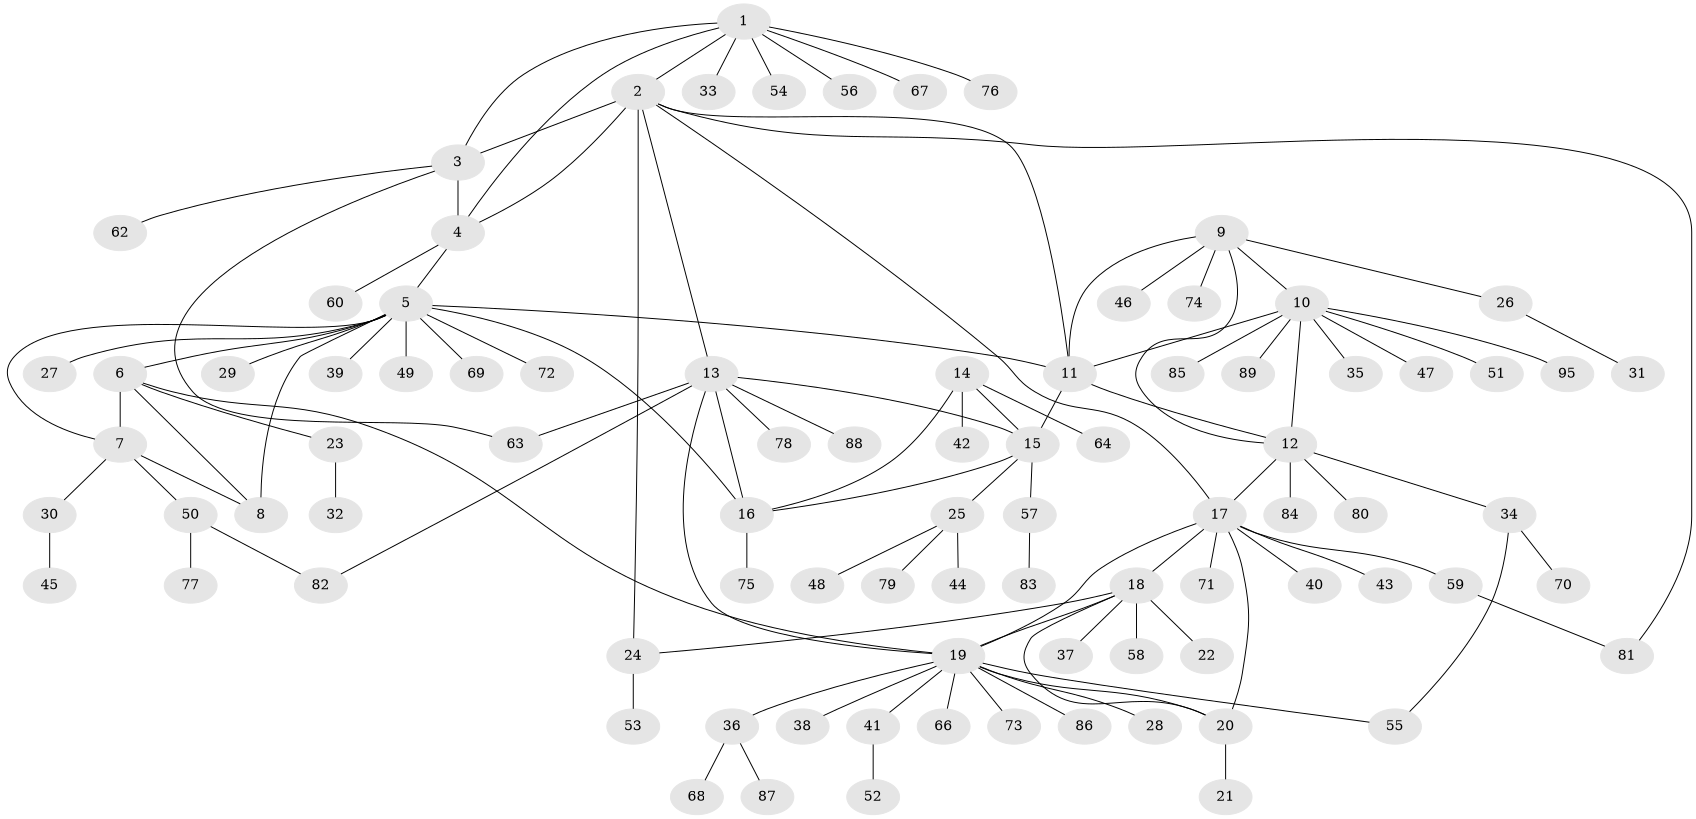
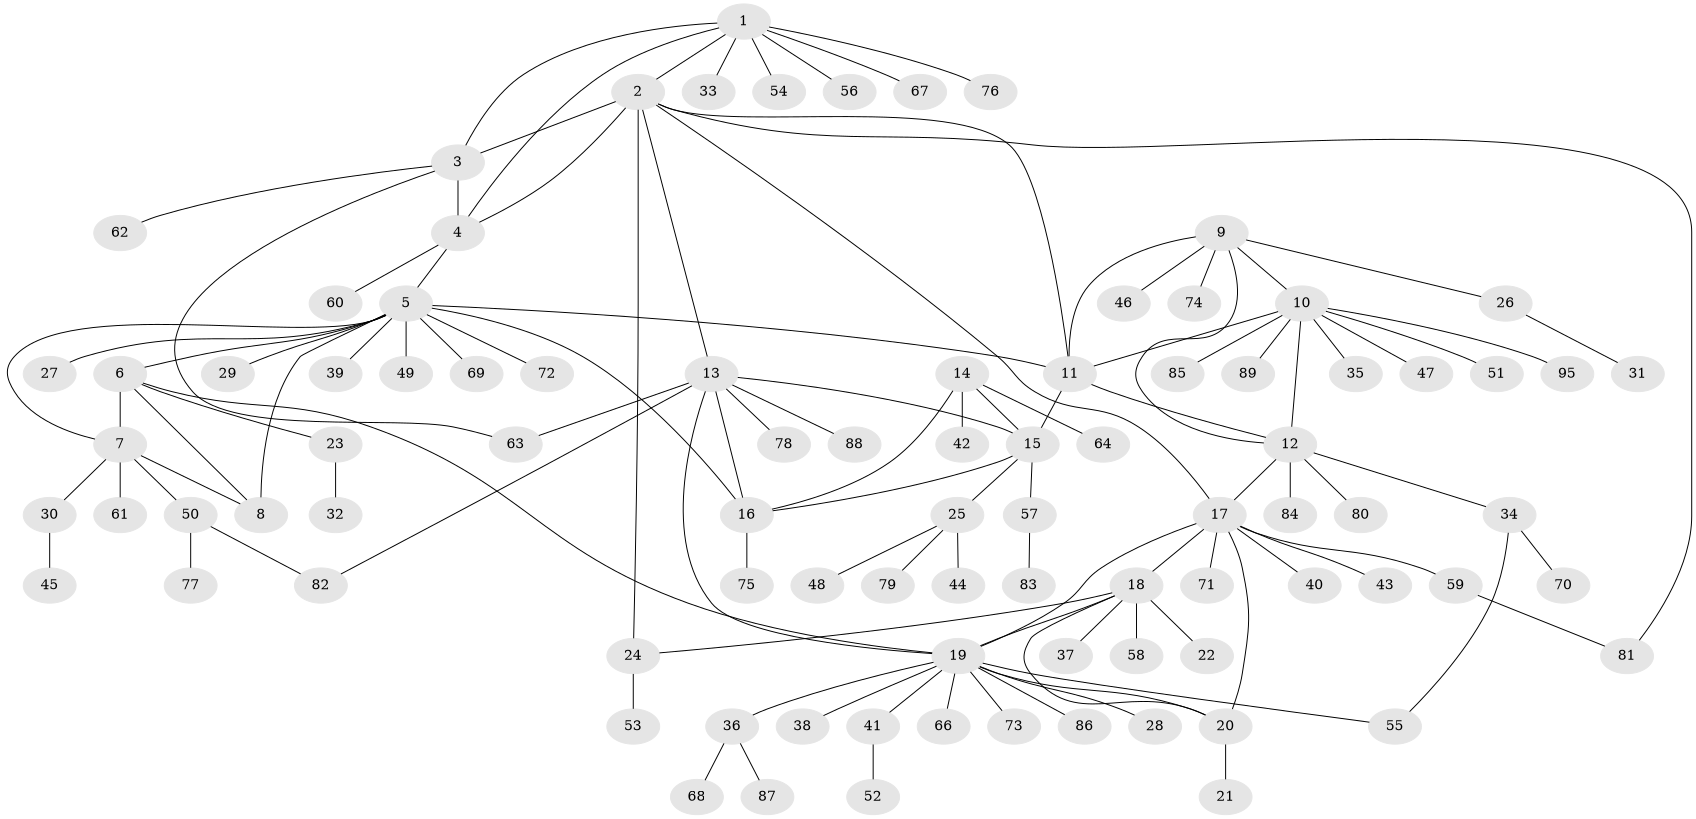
  graph {
    node [color=gray90 style=filled]
    1
    2
    3
    4
    33
    54
    56
    67
    76
    11
    13
    17
    24
    81
    62
    63
    5
    60
    12
    15
    16
    19
    78
    82
    88
    18
    20
    40
    43
    59
    71
    53
    6
    7
    8
    27
    29
    39
    49
    69
    72
    23
    30
    50
+   61
    75
    28
    36
    38
    41
    55
    66
    73
    86
    32
    45
    77
    9
    10
    26
    46
    74
    35
    47
    51
    n66 [label=95]
    85
    89
    34
    80
    84
    31
    25
    57
    70
    14
    42
    64
    44
    48
    79
    83
    22
    37
    58
    21
    68
    87
    52
    1 -- 2
    1 -- 3
    1 -- 4
    1 -- 33
    1 -- 54
    1 -- 56
    1 -- 67
    1 -- 76
    2 -- 3
    2 -- 4
    2 -- 11
    2 -- 13
    2 -- 17
    2 -- 24
    2 -- 81
    3 -- 4
    3 -- 62
    3 -- 63
    4 -- 5
    4 -- 60
    11 -- 12
    11 -- 15
    13 -- 63
    13 -- 15
    13 -- 16
    13 -- 19
    13 -- 78
    13 -- 82
    13 -- 88
    17 -- 19
    17 -- 18
    17 -- 20
    17 -- 40
    17 -- 43
    17 -- 59
    17 -- 71
    24 -- 53
    5 -- 11
    5 -- 16
    5 -- 6
    5 -- 7
    5 -- 8
    5 -- 27
    5 -- 29
    5 -- 39
    5 -- 49
    5 -- 69
    5 -- 72
    12 -- 17
    12 -- 34
    12 -- 80
    12 -- 84
    15 -- 16
    15 -- 25
    15 -- 57
    16 -- 75
    19 -- 20
    19 -- 28
    19 -- 36
    19 -- 38
    19 -- 41
    19 -- 55
    19 -- 66
    19 -- 73
    19 -- 86
    18 -- 24
    18 -- 19
    18 -- 20
    18 -- 22
    18 -- 37
    18 -- 58
    20 -- 21
    59 -- 81
    6 -- 19
    6 -- 7
    6 -- 8
    6 -- 23
    7 -- 8
    7 -- 30
    7 -- 50
+   7 -- 61
    23 -- 32
    30 -- 45
    50 -- 82
    50 -- 77
    36 -- 68
    36 -- 87
    41 -- 52
    9 -- 11
    9 -- 12
    9 -- 10
    9 -- 26
    9 -- 46
    9 -- 74
    10 -- 11
    10 -- 12
    10 -- 35
    10 -- 47
    10 -- 51
    10 -- n66
    10 -- 85
    10 -- 89
    26 -- 31
    34 -- 55
    34 -- 70
    25 -- 44
    25 -- 48
    25 -- 79
    57 -- 83
    14 -- 15
    14 -- 16
    14 -- 42
    14 -- 64
  }
